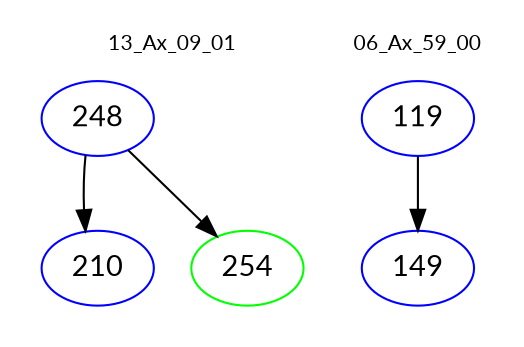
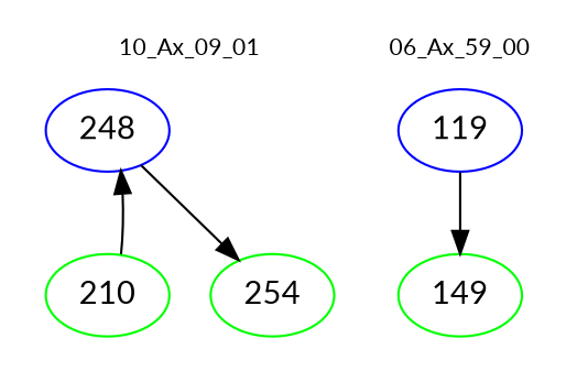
  digraph {
    fontname=Lato
    node [color=green fontname=Lato]
    edge [color=black fontname=Lato]
    n1 [color=blue label=248]
-   n2 [color=blue label=210]
+   n2 [label=210]
    n3 [label=254]
    n4 [color=blue label=119]
-   n5 [color=blue label=149]
+   n5 [label=149]
    subgraph cluster_1 {
      color=white
      fontsize=10
-     label="13_Ax_09_01"
+     label="10_Ax_09_01"
      n1
      n2
      n3
    }
    subgraph cluster_2 {
      color=white
      fontsize=10
      label="06_Ax_59_00"
      n4
      n5
    }
-   n1 -> n2
+   n2 -> n1
    n1 -> n3
    n4 -> n5
  }
